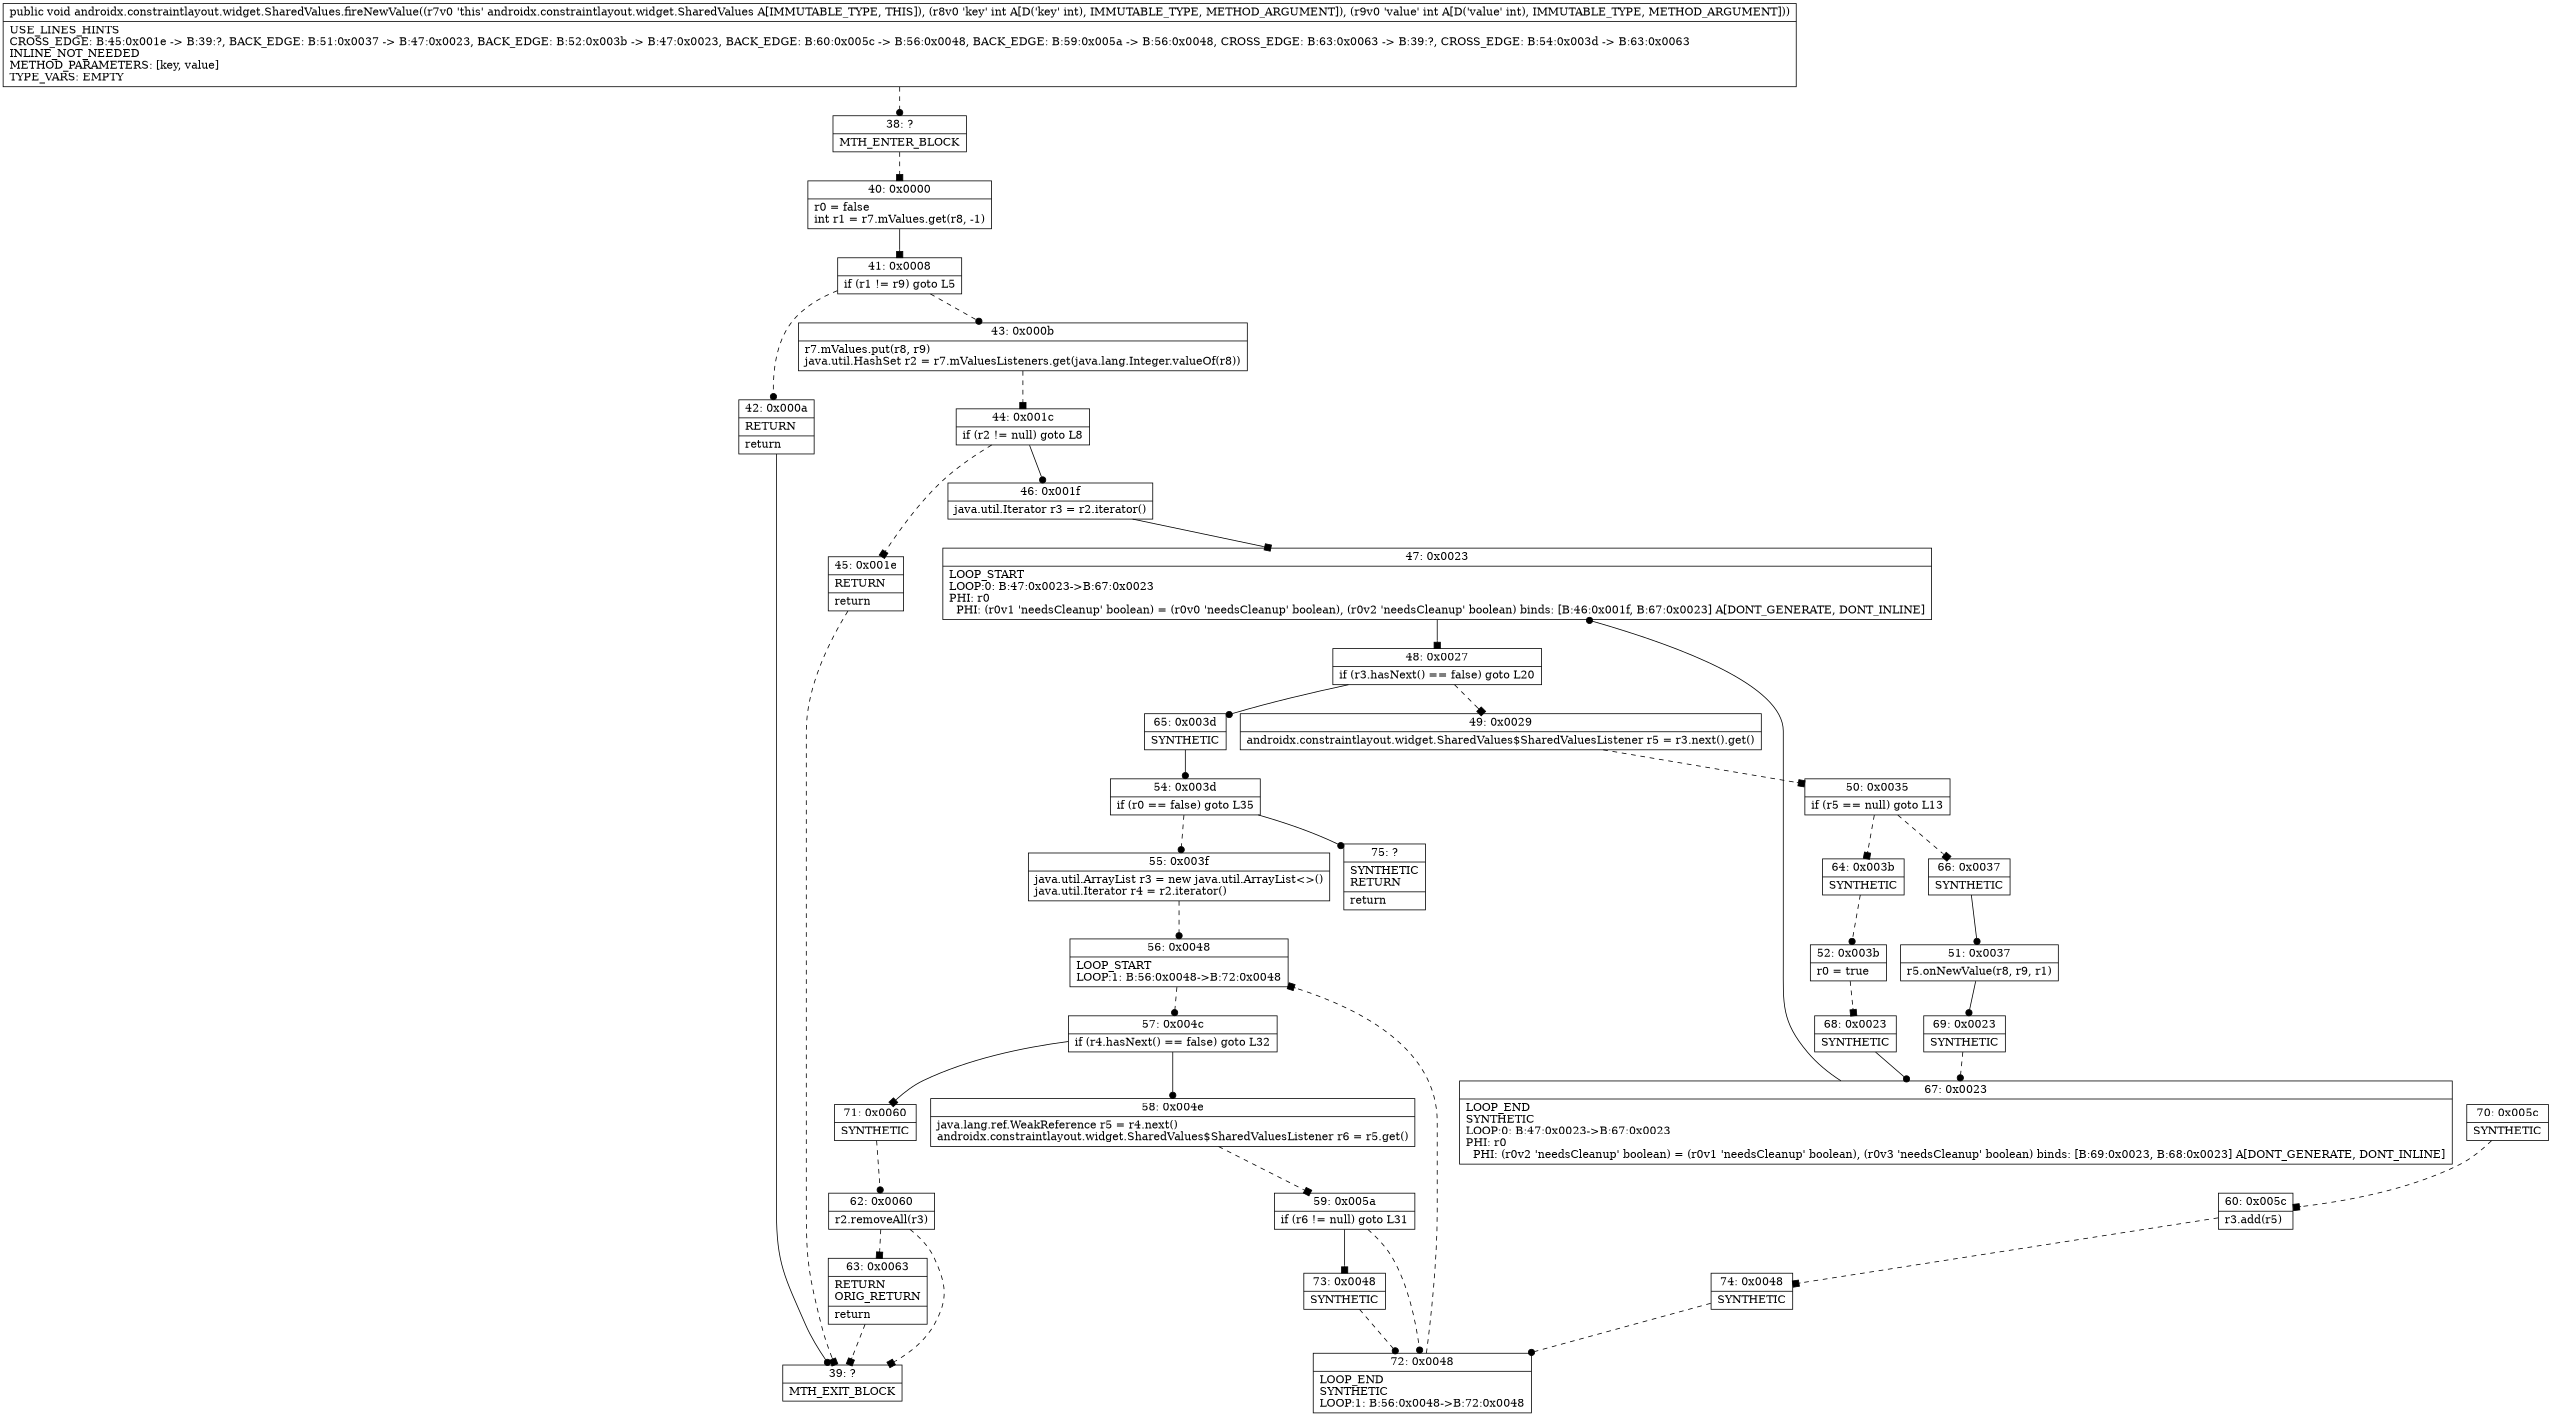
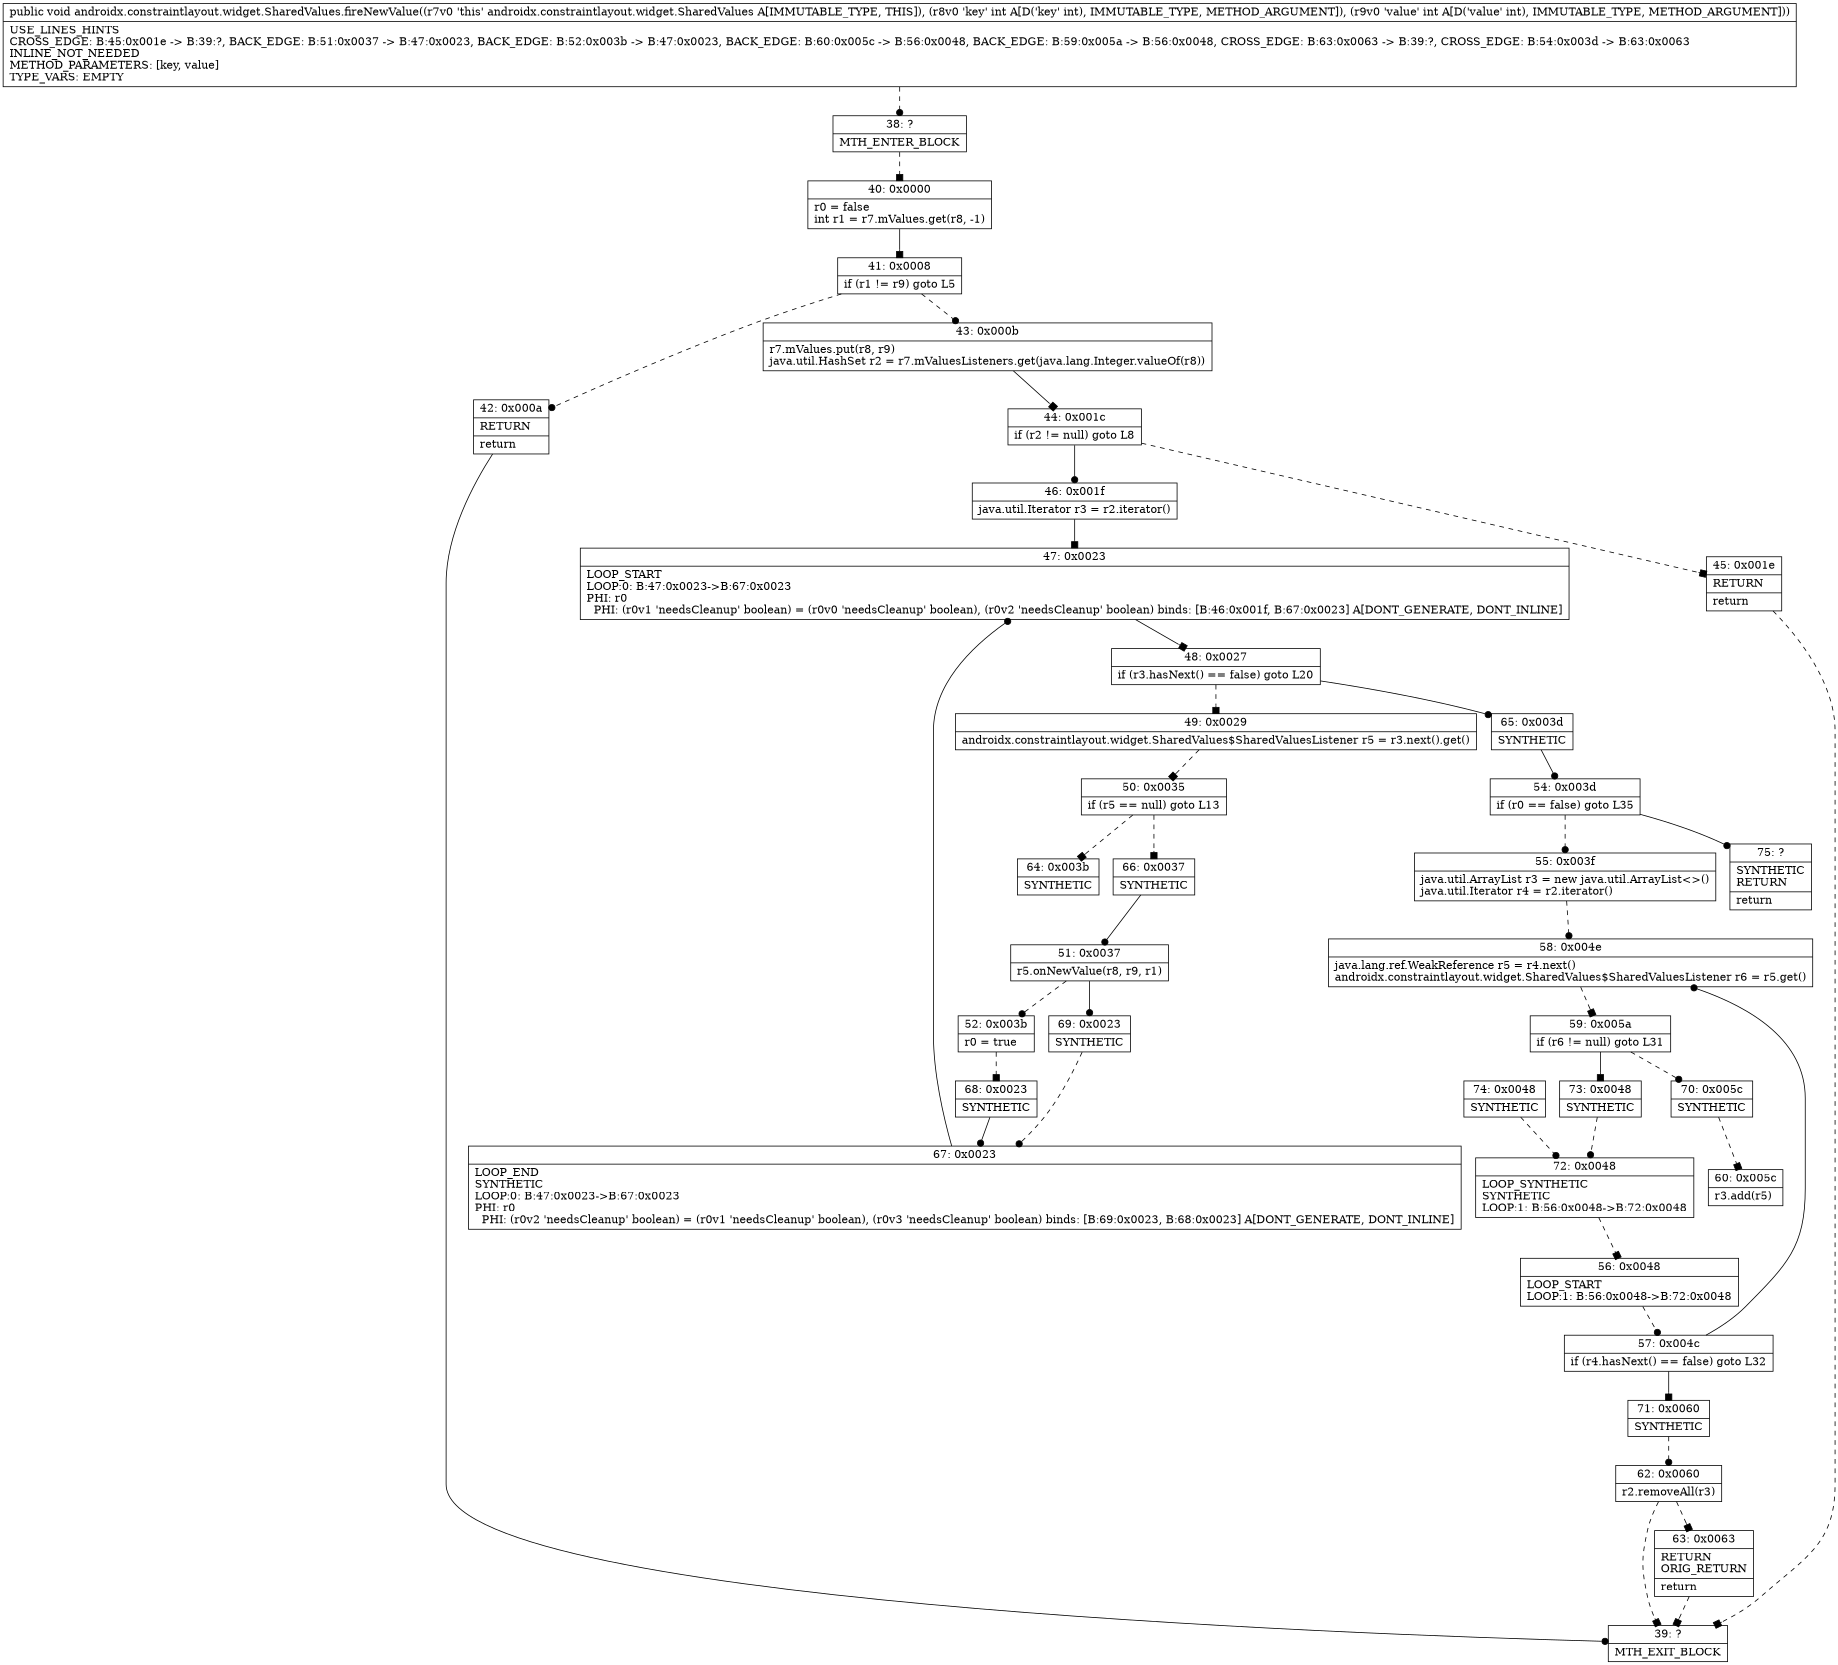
  digraph {
    node [shape=record]
    edge [arrowhead=dot style=dashed]
    n1 [label="{38\:\ ?|MTH_ENTER_BLOCK\l}"]
    n2 [label="{40\:\ 0x0000|r0 = false\lint r1 = r7.mValues.get(r8, \-1)\l}"]
    n3 [label="{41\:\ 0x0008|if (r1 != r9) goto L5\l}"]
    n4 [label="{42\:\ 0x000a|RETURN\l|return\l}"]
    n5 [label="{43\:\ 0x000b|r7.mValues.put(r8, r9)\ljava.util.HashSet r2 = r7.mValuesListeners.get(java.lang.Integer.valueOf(r8))\l}"]
    n6 [label="{39\:\ ?|MTH_EXIT_BLOCK\l}"]
    n7 [label="{44\:\ 0x001c|if (r2 != null) goto L8\l}"]
    n8 [label="{45\:\ 0x001e|RETURN\l|return\l}"]
    n9 [label="{46\:\ 0x001f|java.util.Iterator r3 = r2.iterator()\l}"]
    n10 [label="{47\:\ 0x0023|LOOP_START\lLOOP:0: B:47:0x0023\-\>B:67:0x0023\lPHI: r0 \l  PHI: (r0v1 'needsCleanup' boolean) = (r0v0 'needsCleanup' boolean), (r0v2 'needsCleanup' boolean) binds: [B:46:0x001f, B:67:0x0023] A[DONT_GENERATE, DONT_INLINE]\l}"]
    n11 [label="{48\:\ 0x0027|if (r3.hasNext() == false) goto L20\l}"]
    n12 [label="{49\:\ 0x0029|androidx.constraintlayout.widget.SharedValues$SharedValuesListener r5 = r3.next().get()\l}"]
    n13 [label="{65\:\ 0x003d|SYNTHETIC\l}"]
    n14 [label="{50\:\ 0x0035|if (r5 == null) goto L13\l}"]
    n15 [label="{54\:\ 0x003d|if (r0 == false) goto L35\l}"]
    n16 [label="{64\:\ 0x003b|SYNTHETIC\l}"]
    n17 [label="{66\:\ 0x0037|SYNTHETIC\l}"]
    n18 [label="{52\:\ 0x003b|r0 = true\l}"]
    n19 [label="{51\:\ 0x0037|r5.onNewValue(r8, r9, r1)\l}"]
    n20 [label="{68\:\ 0x0023|SYNTHETIC\l}"]
    n21 [label="{67\:\ 0x0023|LOOP_END\lSYNTHETIC\lLOOP:0: B:47:0x0023\-\>B:67:0x0023\lPHI: r0 \l  PHI: (r0v2 'needsCleanup' boolean) = (r0v1 'needsCleanup' boolean), (r0v3 'needsCleanup' boolean) binds: [B:69:0x0023, B:68:0x0023] A[DONT_GENERATE, DONT_INLINE]\l}"]
    n22 [label="{69\:\ 0x0023|SYNTHETIC\l}"]
    n23 [label="{55\:\ 0x003f|java.util.ArrayList r3 = new java.util.ArrayList\<\>()\ljava.util.Iterator r4 = r2.iterator()\l}"]
    n24 [label="{75\:\ ?|SYNTHETIC\lRETURN\l|return\l}"]
    n25 [label="{56\:\ 0x0048|LOOP_START\lLOOP:1: B:56:0x0048\-\>B:72:0x0048\l}"]
    n26 [label="{57\:\ 0x004c|if (r4.hasNext() == false) goto L32\l}"]
    n27 [label="{58\:\ 0x004e|java.lang.ref.WeakReference r5 = r4.next()\landroidx.constraintlayout.widget.SharedValues$SharedValuesListener r6 = r5.get()\l}"]
    n28 [label="{71\:\ 0x0060|SYNTHETIC\l}"]
    n29 [label="{59\:\ 0x005a|if (r6 != null) goto L31\l}"]
    n30 [label="{62\:\ 0x0060|r2.removeAll(r3)\l}"]
    n31 [label="{70\:\ 0x005c|SYNTHETIC\l}"]
    n32 [label="{73\:\ 0x0048|SYNTHETIC\l}"]
    n33 [label="{60\:\ 0x005c|r3.add(r5)\l}"]
-   n34 [label="{72\:\ 0x0048|LOOP_END\lSYNTHETIC\lLOOP:1: B:56:0x0048\-\>B:72:0x0048\l}"]
+   n34 [label="{72\:\ 0x0048|LOOP_SYNTHETIC\lSYNTHETIC\lLOOP:1: B:56:0x0048\-\>B:72:0x0048\l}"]
    n35 [label="{74\:\ 0x0048|SYNTHETIC\l}"]
    n36 [label="{63\:\ 0x0063|RETURN\lORIG_RETURN\l|return\l}"]
    n37 [label="{public void androidx.constraintlayout.widget.SharedValues.fireNewValue((r7v0 'this' androidx.constraintlayout.widget.SharedValues A[IMMUTABLE_TYPE, THIS]), (r8v0 'key' int A[D('key' int), IMMUTABLE_TYPE, METHOD_ARGUMENT]), (r9v0 'value' int A[D('value' int), IMMUTABLE_TYPE, METHOD_ARGUMENT]))  | USE_LINES_HINTS\lCROSS_EDGE: B:45:0x001e \-\> B:39:?, BACK_EDGE: B:51:0x0037 \-\> B:47:0x0023, BACK_EDGE: B:52:0x003b \-\> B:47:0x0023, BACK_EDGE: B:60:0x005c \-\> B:56:0x0048, BACK_EDGE: B:59:0x005a \-\> B:56:0x0048, CROSS_EDGE: B:63:0x0063 \-\> B:39:?, CROSS_EDGE: B:54:0x003d \-\> B:63:0x0063\lINLINE_NOT_NEEDED\lMETHOD_PARAMETERS: [key, value]\lTYPE_VARS: EMPTY\l}"]
    n1 -> n2 [arrowhead=box]
    n2 -> n3 [arrowhead=box style=solid]
    n3 -> n4
    n3 -> n5
    n4 -> n6 [style=solid]
-   n5 -> n7 [arrowhead=box]
+   n5 -> n7 [arrowhead=box style=solid]
    n7 -> n8 [arrowhead=box]
    n7 -> n9 [style=solid]
    n8 -> n6 [arrowhead=box]
    n9 -> n10 [arrowhead=box style=solid]
    n10 -> n11 [arrowhead=box style=solid]
    n11 -> n12 [arrowhead=box]
    n11 -> n13 [style=solid]
    n12 -> n14 [arrowhead=box]
    n13 -> n15 [style=solid]
    n14 -> n16 [arrowhead=box]
    n14 -> n17 [arrowhead=box]
    n15 -> n23
    n15 -> n24 [style=solid]
-   n16 -> n18
+   n19 -> n18
    n17 -> n19 [style=solid]
    n18 -> n20 [arrowhead=box]
    n19 -> n22 [style=solid]
    n20 -> n21 [style=solid]
    n21 -> n10 [style=solid]
    n22 -> n21
-   n23 -> n25
+   n23 -> n27
    n25 -> n26
    n26 -> n27 [style=solid]
    n26 -> n28 [arrowhead=box style=solid]
    n27 -> n29 [arrowhead=box]
    n28 -> n30
-   n29 -> n34
+   n29 -> n31
    n29 -> n32 [arrowhead=box style=solid]
    n30 -> n6 [arrowhead=box]
    n30 -> n36 [arrowhead=box]
    n31 -> n33 [arrowhead=box]
    n32 -> n34
-   n33 -> n35 [arrowhead=box]
    n34 -> n25 [arrowhead=box]
    n35 -> n34
    n36 -> n6 [arrowhead=box]
    n37 -> n1
  }
